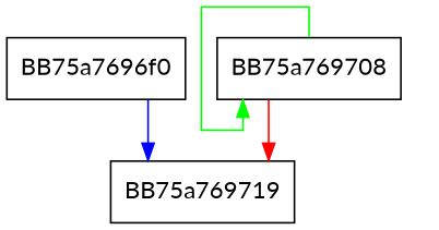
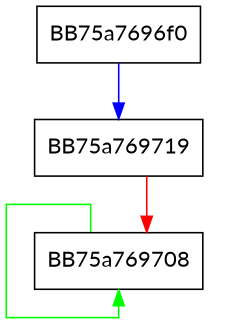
  digraph {
    fontname=Lato
    splines=ortho
    node [fontname=Lato shape=box]
    edge [fontname=Lato]
    BB75a7696f0
    BB75a769719
    BB75a769708
    BB75a7696f0 -> BB75a769719 [color=blue]
-   BB75a769708 -> BB75a769719 [color=red]
+   BB75a769719 -> BB75a769708 [color=red]
    BB75a769708 -> BB75a769708 [color=green]
  }
